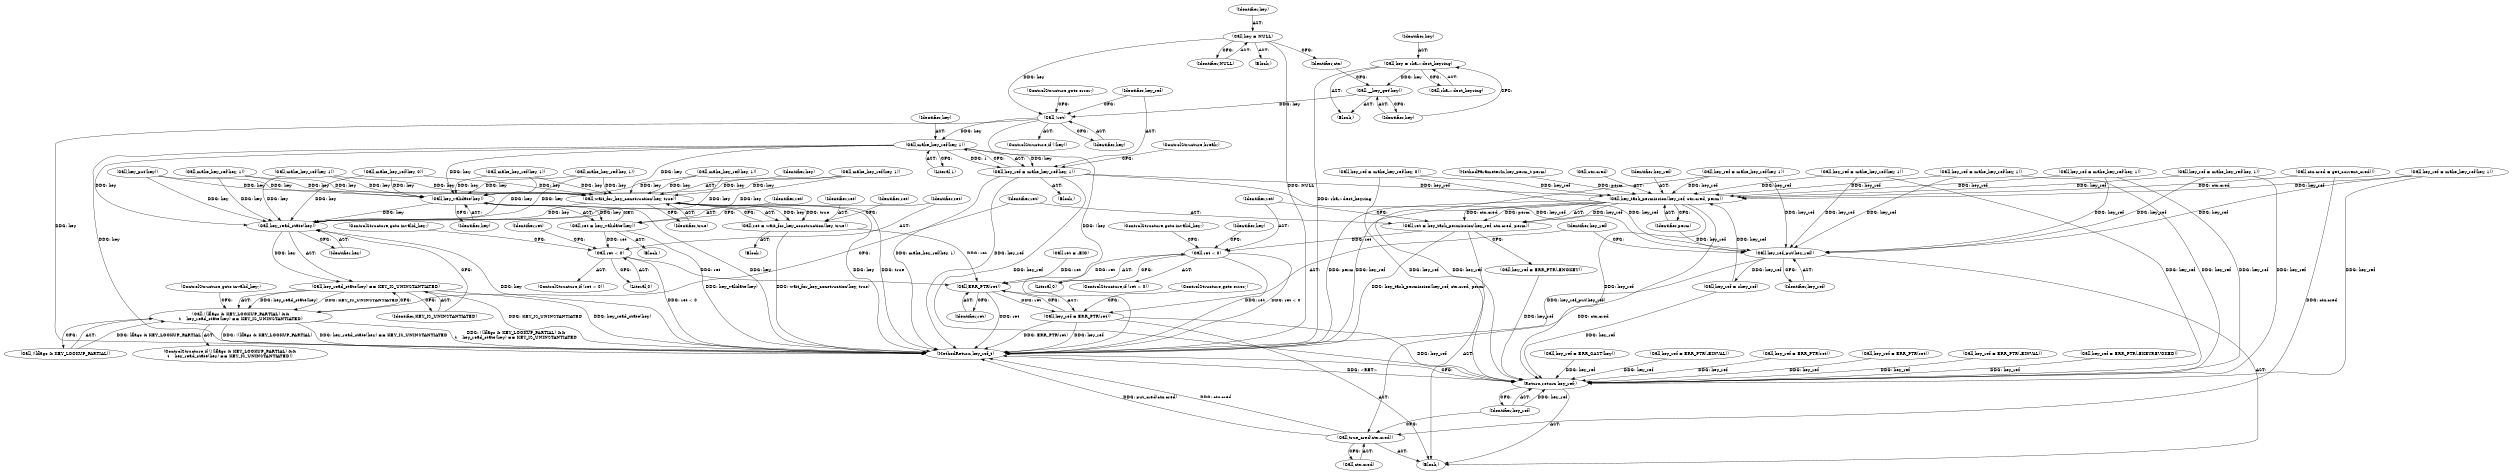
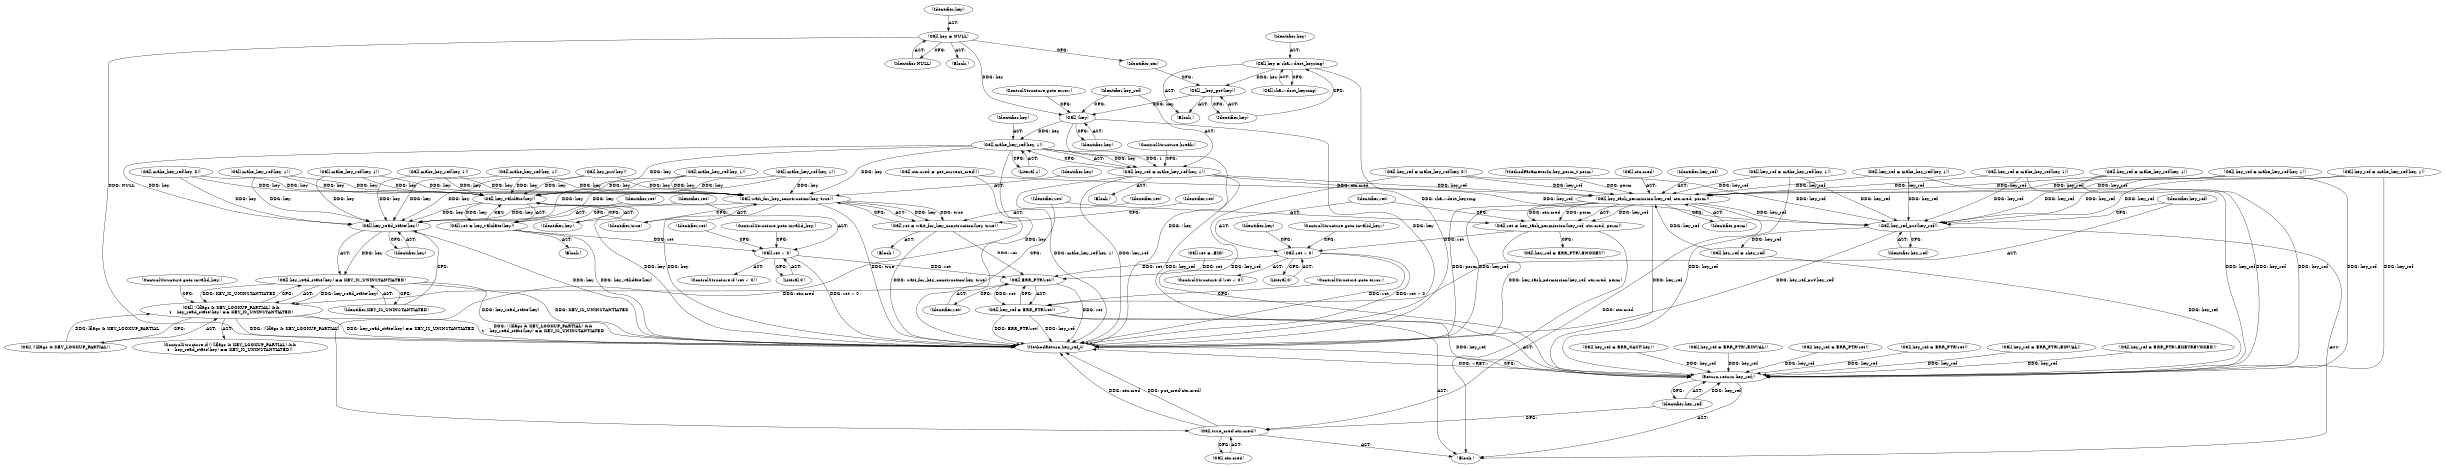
  digraph {
-   n1 [label="(Call,!ret)"]
+   n1 [label="(Call,!key)"]
    n2 [label="(Call,make_key_ref(key, 1))"]
-   n3 [label="(ControlStructure,if (!key))"]
    n4 [label="(Identifier,key)"]
    n5 [label="(MethodReturn,key_ref_t)"]
    n6 [label="(Call,key_ref = make_key_ref(key, 1))"]
    n7 [label="(Call,wait_for_key_construction(key, true))"]
    n8 [label="(Call,key_read_state(key))"]
    n9 [label="(Call,key_validate(key))"]
    n10 [label="(Literal,1)"]
    n11 [label="(Return,return key_ref;)"]
    n12 [label="(Call,__key_get(key))"]
    n13 [label="(Identifier,key)"]
    n14 [label="(Block,)"]
    n15 [label="(Call,key = rka->dest_keyring)"]
    n16 [label="(Call,rka->dest_keyring)"]
    n17 [label="(Call,key = NULL)"]
    n18 [label="(Identifier,NULL)"]
    n19 [label="(Block,)"]
    n20 [label="(Identifier,ctx)"]
    n21 [label="(Call,key_task_permission(key_ref, ctx.cred, perm))"]
    n22 [label="(Call,key_ref_put(key_ref))"]
    n23 [label="(Block,)"]
    n24 [label="(Call,ret = wait_for_key_construction(key, true))"]
    n25 [label="(Identifier,true)"]
    n26 [label="(Call,key_read_state(key) == KEY_IS_UNINSTANTIATED)"]
    n27 [label="(Identifier,key)"]
    n28 [label="(Call,ret = key_validate(key))"]
    n29 [label="(Identifier,key)"]
    n30 [label="(Call,ret = key_task_permission(key_ref, ctx.cred, perm))"]
    n31 [label="(Call,true_cred(ctx.cred))"]
    n32 [label="(Identifier,perm)"]
    n33 [label="(Block,)"]
    n34 [label="(Identifier,key_ref)"]
    n35 [label="(Identifier,key_ref)"]
    n36 [label="(Call,key_ref = skey_ref)"]
    n37 [label="(Call,ret < 0)"]
    n38 [label="(Call,key_ref = ERR_PTR(-ENOKEY))"]
    n39 [label="(Call,ctx.cred)"]
    n40 [label="(Call,ERR_PTR(ret))"]
    n41 [label="(ControlStructure,if (ret < 0))"]
    n42 [label="(Literal,0)"]
    n43 [label="(Call,key_ref = ERR_PTR(ret))"]
    n44 [label="(Identifier,ret)"]
    n45 [label="(Block,)"]
    n46 [label="(Call,!(lflags & KEY_LOOKUP_PARTIAL) &&\n\t    key_read_state(key) == KEY_IS_UNINSTANTIATED)"]
    n47 [label="(Identifier,KEY_IS_UNINSTANTIATED)"]
    n48 [label="(ControlStructure,if (!(lflags & KEY_LOOKUP_PARTIAL) &&\n\t    key_read_state(key) == KEY_IS_UNINSTANTIATED))"]
    n49 [label="(Call,!(lflags & KEY_LOOKUP_PARTIAL))"]
    n50 [label="(Call,ret < 0)"]
    n51 [label="(Block,)"]
    n52 [label="(Literal,0)"]
    n53 [label="(ControlStructure,if (ret < 0))"]
    n54 [label="(Call,key_ref = make_key_ref(key, 1))"]
    n55 [label="(Identifier,ret)"]
    n56 [label="(Call,key_ref = ERR_CAST(key))"]
    n57 [label="(Call,make_key_ref(key, 1))"]
    n58 [label="(Call,key_ref = ERR_PTR(-EINVAL))"]
    n59 [label="(Identifier,key)"]
    n60 [label="(Call,key_ref = make_key_ref(key, 1))"]
    n61 [label="(Identifier,key)"]
    n62 [label="(Identifier,key)"]
    n63 [label="(Call,key_ref = make_key_ref(key, 0))"]
    n64 [label="(Call,make_key_ref(key, 1))"]
    n65 [label="(Call,key_put(key))"]
    n66 [label="(Identifier,ret)"]
    n67 [label="(Call,ret = -EIO)"]
    n68 [label="(Call,ctx.cred = get_current_cred())"]
    n69 [label="(Call,make_key_ref(key, 1))"]
    n70 [label="(Call,key_ref = make_key_ref(key, 1))"]
    n71 [label="(Identifier,key)"]
    n72 [label="(ControlStructure,goto error;)"]
    n73 [label="(Call,key_ref = make_key_ref(key, 1))"]
    n74 [label="(Identifier,ret)"]
    n75 [label="(Identifier,ret)"]
    n76 [label="(Call,key_ref = make_key_ref(key, 1))"]
    n77 [label="(MethodParameterIn,key_perm_t perm)"]
    n78 [label="(Call,make_key_ref(key, 1))"]
    n79 [label="(ControlStructure,goto error;)"]
    n80 [label="(Call,key_ref = make_key_ref(key, 1))"]
    n81 [label="(Call,make_key_ref(key, 1))"]
    n82 [label="(Identifier,ret)"]
    n83 [label="(ControlStructure,goto invalid_key;)"]
    n84 [label="(Identifier,ret)"]
    n85 [label="(Identifier,key_ref)"]
    n86 [label="(Call,key_ref = ERR_PTR(ret))"]
    n87 [label="(Call,key_ref = ERR_PTR(ret))"]
    n88 [label="(Call,key_ref = ERR_PTR(-EINVAL))"]
    n89 [label="(Identifier,key_ref)"]
    n90 [label="(Identifier,key)"]
    n91 [label="(ControlStructure,goto invalid_key;)"]
    n92 [label="(Identifier,ret)"]
    n93 [label="(Call,make_key_ref(key, 0))"]
    n94 [label="(Call,key_ref = ERR_PTR(-EKEYREVOKED))"]
    n95 [label="(Call,ctx.cred)"]
    n96 [label="(Identifier,key_ref)"]
    n97 [label="(ControlStructure,break;)"]
    n98 [label="(ControlStructure,goto invalid_key;)"]
    n99 [label="(Call,make_key_ref(key, 1))"]
    n1 -> n2 [label="DDG: key"]
-   n1 -> n3 [label="AST: "]
    n1 -> n4 [label="CFG: "]
    n1 -> n5 [label="DDG: key"]
    n1 -> n5 [label="DDG: !key"]
    n2 -> n5 [label="DDG: key"]
    n2 -> n6 [label="AST: "]
    n2 -> n6 [label="DDG: key"]
    n2 -> n6 [label="DDG: 1"]
    n2 -> n7 [label="DDG: key"]
    n2 -> n8 [label="DDG: key"]
    n2 -> n9 [label="DDG: key"]
    n2 -> n10 [label="CFG: "]
    n4 -> n1 [label="AST: "]
    n5 -> n11 [label="CFG: "]
    n6 -> n2 [label="CFG: "]
    n6 -> n5 [label="DDG: make_key_ref(key, 1)"]
    n6 -> n5 [label="DDG: key_ref"]
    n6 -> n11 [label="DDG: key_ref"]
    n6 -> n21 [label="DDG: key_ref"]
    n6 -> n22 [label="DDG: key_ref"]
    n6 -> n23 [label="AST: "]
    n7 -> n5 [label="DDG: key"]
    n7 -> n5 [label="DDG: true"]
    n7 -> n8 [label="DDG: key"]
    n7 -> n24 [label="AST: "]
    n7 -> n24 [label="DDG: key"]
    n7 -> n24 [label="DDG: true"]
    n7 -> n25 [label="CFG: "]
    n8 -> n5 [label="DDG: key"]
    n8 -> n26 [label="AST: "]
    n8 -> n26 [label="DDG: key"]
    n8 -> n27 [label="CFG: "]
    n9 -> n5 [label="DDG: key"]
    n9 -> n8 [label="DDG: key"]
    n9 -> n28 [label="AST: "]
    n9 -> n28 [label="DDG: key"]
    n9 -> n29 [label="CFG: "]
    n10 -> n2 [label="AST: "]
    n11 -> n5 [label="DDG: <RET>"]
    n11 -> n33 [label="AST: "]
    n11 -> n34 [label="CFG: "]
    n12 -> n1 [label="DDG: key"]
    n12 -> n13 [label="CFG: "]
    n12 -> n14 [label="AST: "]
    n13 -> n12 [label="AST: "]
    n13 -> n15 [label="CFG: "]
    n15 -> n5 [label="DDG: rka->dest_keyring"]
    n15 -> n12 [label="DDG: key"]
    n15 -> n14 [label="AST: "]
    n15 -> n16 [label="CFG: "]
    n16 -> n15 [label="AST: "]
    n17 -> n1 [label="DDG: key"]
    n17 -> n5 [label="DDG: NULL"]
    n17 -> n18 [label="CFG: "]
    n17 -> n19 [label="AST: "]
    n17 -> n20 [label="CFG: "]
    n18 -> n17 [label="AST: "]
    n20 -> n12 [label="CFG: "]
    n21 -> n5 [label="DDG: perm"]
    n21 -> n5 [label="DDG: key_ref"]
    n21 -> n11 [label="DDG: key_ref"]
-   n32 -> n22 [label="DDG: key_ref"]
+   n21 -> n22 [label="DDG: key_ref"]
    n21 -> n30 [label="AST: "]
    n21 -> n30 [label="DDG: key_ref"]
    n21 -> n30 [label="DDG: ctx.cred"]
    n21 -> n30 [label="DDG: perm"]
    n21 -> n31 [label="DDG: ctx.cred"]
    n21 -> n32 [label="CFG: "]
    n22 -> n5 [label="DDG: key_ref_put(key_ref)"]
    n22 -> n33 [label="AST: "]
    n22 -> n35 [label="CFG: "]
    n22 -> n36 [label="DDG: key_ref"]
    n24 -> n5 [label="DDG: wait_for_key_construction(key, true)"]
    n24 -> n7 [label="CFG: "]
    n24 -> n40 [label="DDG: ret"]
    n24 -> n45 [label="AST: "]
    n25 -> n7 [label="AST: "]
    n26 -> n5 [label="DDG: KEY_IS_UNINSTANTIATED"]
    n26 -> n5 [label="DDG: key_read_state(key)"]
    n26 -> n46 [label="AST: "]
    n26 -> n46 [label="DDG: key_read_state(key)"]
    n26 -> n46 [label="DDG: KEY_IS_UNINSTANTIATED"]
    n26 -> n47 [label="CFG: "]
    n27 -> n8 [label="AST: "]
    n28 -> n5 [label="DDG: key_validate(key)"]
    n28 -> n9 [label="KEY: "]
    n28 -> n50 [label="DDG: ret"]
    n28 -> n51 [label="AST: "]
    n29 -> n9 [label="AST: "]
    n30 -> n5 [label="DDG: key_task_permission(key_ref, ctx.cred, perm)"]
    n30 -> n33 [label="AST: "]
    n30 -> n37 [label="DDG: ret"]
    n30 -> n38 [label="CFG: "]
    n31 -> n5 [label="DDG: put_cred(ctx.cred)"]
    n31 -> n5 [label="DDG: ctx.cred"]
    n31 -> n33 [label="AST: "]
    n31 -> n39 [label="CFG: "]
    n32 -> n21 [label="AST: "]
    n34 -> n11 [label="AST: "]
    n34 -> n11 [label="DDG: key_ref"]
    n34 -> n31 [label="CFG: "]
    n35 -> n22 [label="AST: "]
    n36 -> n11 [label="DDG: key_ref"]
    n36 -> n21 [label="DDG: key_ref"]
    n37 -> n5 [label="DDG: ret"]
    n37 -> n5 [label="DDG: ret < 0"]
    n37 -> n40 [label="DDG: ret"]
    n37 -> n41 [label="AST: "]
    n37 -> n42 [label="CFG: "]
-   n38 -> n11 [label="DDG: key_ref"]
    n39 -> n31 [label="AST: "]
    n40 -> n5 [label="DDG: ret"]
    n40 -> n43 [label="AST: "]
    n40 -> n43 [label="DDG: ret"]
    n40 -> n44 [label="CFG: "]
    n42 -> n37 [label="AST: "]
    n43 -> n5 [label="DDG: ERR_PTR(ret)"]
    n43 -> n5 [label="DDG: key_ref"]
    n43 -> n11 [label="DDG: key_ref"]
    n43 -> n33 [label="AST: "]
    n43 -> n40 [label="CFG: "]
    n44 -> n40 [label="AST: "]
    n46 -> n5 [label="DDG: !(lflags & KEY_LOOKUP_PARTIAL)"]
    n46 -> n5 [label="DDG: key_read_state(key) == KEY_IS_UNINSTANTIATED"]
    n46 -> n5 [label="DDG: !(lflags & KEY_LOOKUP_PARTIAL) &&\n\t    key_read_state(key) == KEY_IS_UNINSTANTIATED"]
    n46 -> n26 [label="CFG: "]
    n46 -> n48 [label="AST: "]
    n46 -> n49 [label="CFG: "]
    n47 -> n8 [label="CFG: "]
    n47 -> n26 [label="AST: "]
    n49 -> n46 [label="AST: "]
    n49 -> n46 [label="DDG: lflags & KEY_LOOKUP_PARTIAL"]
    n50 -> n5 [label="DDG: ret < 0"]
    n50 -> n40 [label="DDG: ret"]
    n50 -> n52 [label="CFG: "]
    n50 -> n53 [label="AST: "]
    n52 -> n50 [label="AST: "]
    n54 -> n11 [label="DDG: key_ref"]
    n54 -> n21 [label="DDG: key_ref"]
    n54 -> n22 [label="DDG: key_ref"]
    n55 -> n30 [label="CFG: "]
    n55 -> n37 [label="AST: "]
    n56 -> n11 [label="DDG: key_ref"]
    n57 -> n7 [label="DDG: key"]
    n57 -> n8 [label="DDG: key"]
    n57 -> n9 [label="DDG: key"]
    n58 -> n11 [label="DDG: key_ref"]
    n59 -> n2 [label="AST: "]
    n60 -> n11 [label="DDG: key_ref"]
    n60 -> n21 [label="DDG: key_ref"]
    n60 -> n22 [label="DDG: key_ref"]
    n61 -> n17 [label="AST: "]
    n62 -> n15 [label="AST: "]
    n63 -> n11 [label="DDG: key_ref"]
    n63 -> n21 [label="DDG: key_ref"]
    n63 -> n22 [label="DDG: key_ref"]
    n64 -> n7 [label="DDG: key"]
    n64 -> n8 [label="DDG: key"]
    n64 -> n9 [label="DDG: key"]
    n65 -> n7 [label="DDG: key"]
    n65 -> n8 [label="DDG: key"]
    n65 -> n9 [label="DDG: key"]
    n66 -> n30 [label="AST: "]
    n66 -> n46 [label="CFG: "]
    n67 -> n40 [label="DDG: ret"]
    n68 -> n21 [label="DDG: ctx.cred"]
    n68 -> n31 [label="DDG: ctx.cred"]
    n69 -> n7 [label="DDG: key"]
    n69 -> n8 [label="DDG: key"]
    n69 -> n9 [label="DDG: key"]
    n70 -> n11 [label="DDG: key_ref"]
    n70 -> n21 [label="DDG: key_ref"]
    n70 -> n22 [label="DDG: key_ref"]
    n71 -> n37 [label="CFG: "]
    n72 -> n43 [label="CFG: "]
    n73 -> n11 [label="DDG: key_ref"]
    n73 -> n21 [label="DDG: key_ref"]
    n73 -> n22 [label="DDG: key_ref"]
    n74 -> n24 [label="AST: "]
    n75 -> n28 [label="CFG: "]
    n75 -> n50 [label="AST: "]
    n76 -> n11 [label="DDG: key_ref"]
    n76 -> n21 [label="DDG: key_ref"]
    n76 -> n22 [label="DDG: key_ref"]
    n77 -> n21 [label="DDG: perm"]
    n78 -> n7 [label="DDG: key"]
    n78 -> n8 [label="DDG: key"]
    n78 -> n9 [label="DDG: key"]
    n79 -> n1 [label="CFG: "]
    n80 -> n11 [label="DDG: key_ref"]
    n80 -> n21 [label="DDG: key_ref"]
    n80 -> n22 [label="DDG: key_ref"]
    n81 -> n7 [label="DDG: key"]
    n81 -> n8 [label="DDG: key"]
    n81 -> n9 [label="DDG: key"]
    n82 -> n50 [label="CFG: "]
    n83 -> n46 [label="CFG: "]
    n84 -> n24 [label="CFG: "]
    n85 -> n1 [label="CFG: "]
    n85 -> n6 [label="AST: "]
    n86 -> n11 [label="DDG: key_ref"]
    n87 -> n11 [label="DDG: key_ref"]
    n88 -> n11 [label="DDG: key_ref"]
    n89 -> n22 [label="CFG: "]
    n89 -> n43 [label="AST: "]
    n90 -> n7 [label="AST: "]
    n91 -> n50 [label="CFG: "]
    n92 -> n28 [label="AST: "]
    n93 -> n7 [label="DDG: key"]
    n93 -> n8 [label="DDG: key"]
    n93 -> n9 [label="DDG: key"]
    n94 -> n11 [label="DDG: key_ref"]
    n95 -> n21 [label="AST: "]
    n96 -> n21 [label="AST: "]
    n97 -> n6 [label="CFG: "]
    n98 -> n37 [label="CFG: "]
    n99 -> n7 [label="DDG: key"]
    n99 -> n8 [label="DDG: key"]
    n99 -> n9 [label="DDG: key"]
  }
